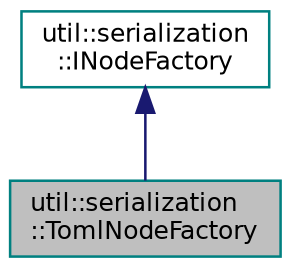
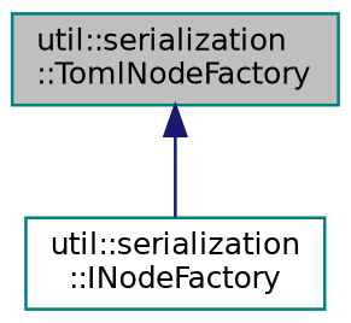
  digraph {
    node [color=teal fontname=Helvetica fontsize=10 shape=record style=filled]
    n1 [fillcolor=grey75 fontcolor=black height=0.2 label="util::serialization\l::TomlNodeFactory" width=0.4]
    n2 [fillcolor=white height=0.2 label="util::serialization\l::INodeFactory" width=0.4]
-   n2 -> n1 [color=midnightblue dir=back fontname=Helvetica fontsize=10 labelfontname=Helvetica labelfontsize=10 style=solid]
+   n1 -> n2 [color=midnightblue dir=back fontname=Helvetica fontsize=10 labelfontname=Helvetica labelfontsize=10 style=solid]
  }
